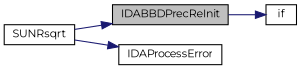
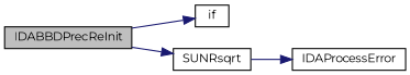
  digraph {
    fontname=Montserrat
    rankdir=LR
    node [color=black fillcolor=white fontname=Montserrat fontsize=10 shape=record style=filled]
    edge [color=midnightblue fontname=Montserrat fontsize=10 labelfontname=Helvetica labelfontsize=10 style=solid]
    n1 [fillcolor=grey75 fontcolor=black height=0.2 label=IDABBDPrecReInit width=0.4]
    n2 [height=0.2 label=if width=0.4]
    n3 [height=0.2 label=SUNRsqrt width=0.4]
    n4 [height=0.2 label=IDAProcessError width=0.4]
    n1 -> n2
-   n3 -> n1
+   n1 -> n3
    n3 -> n4
  }
